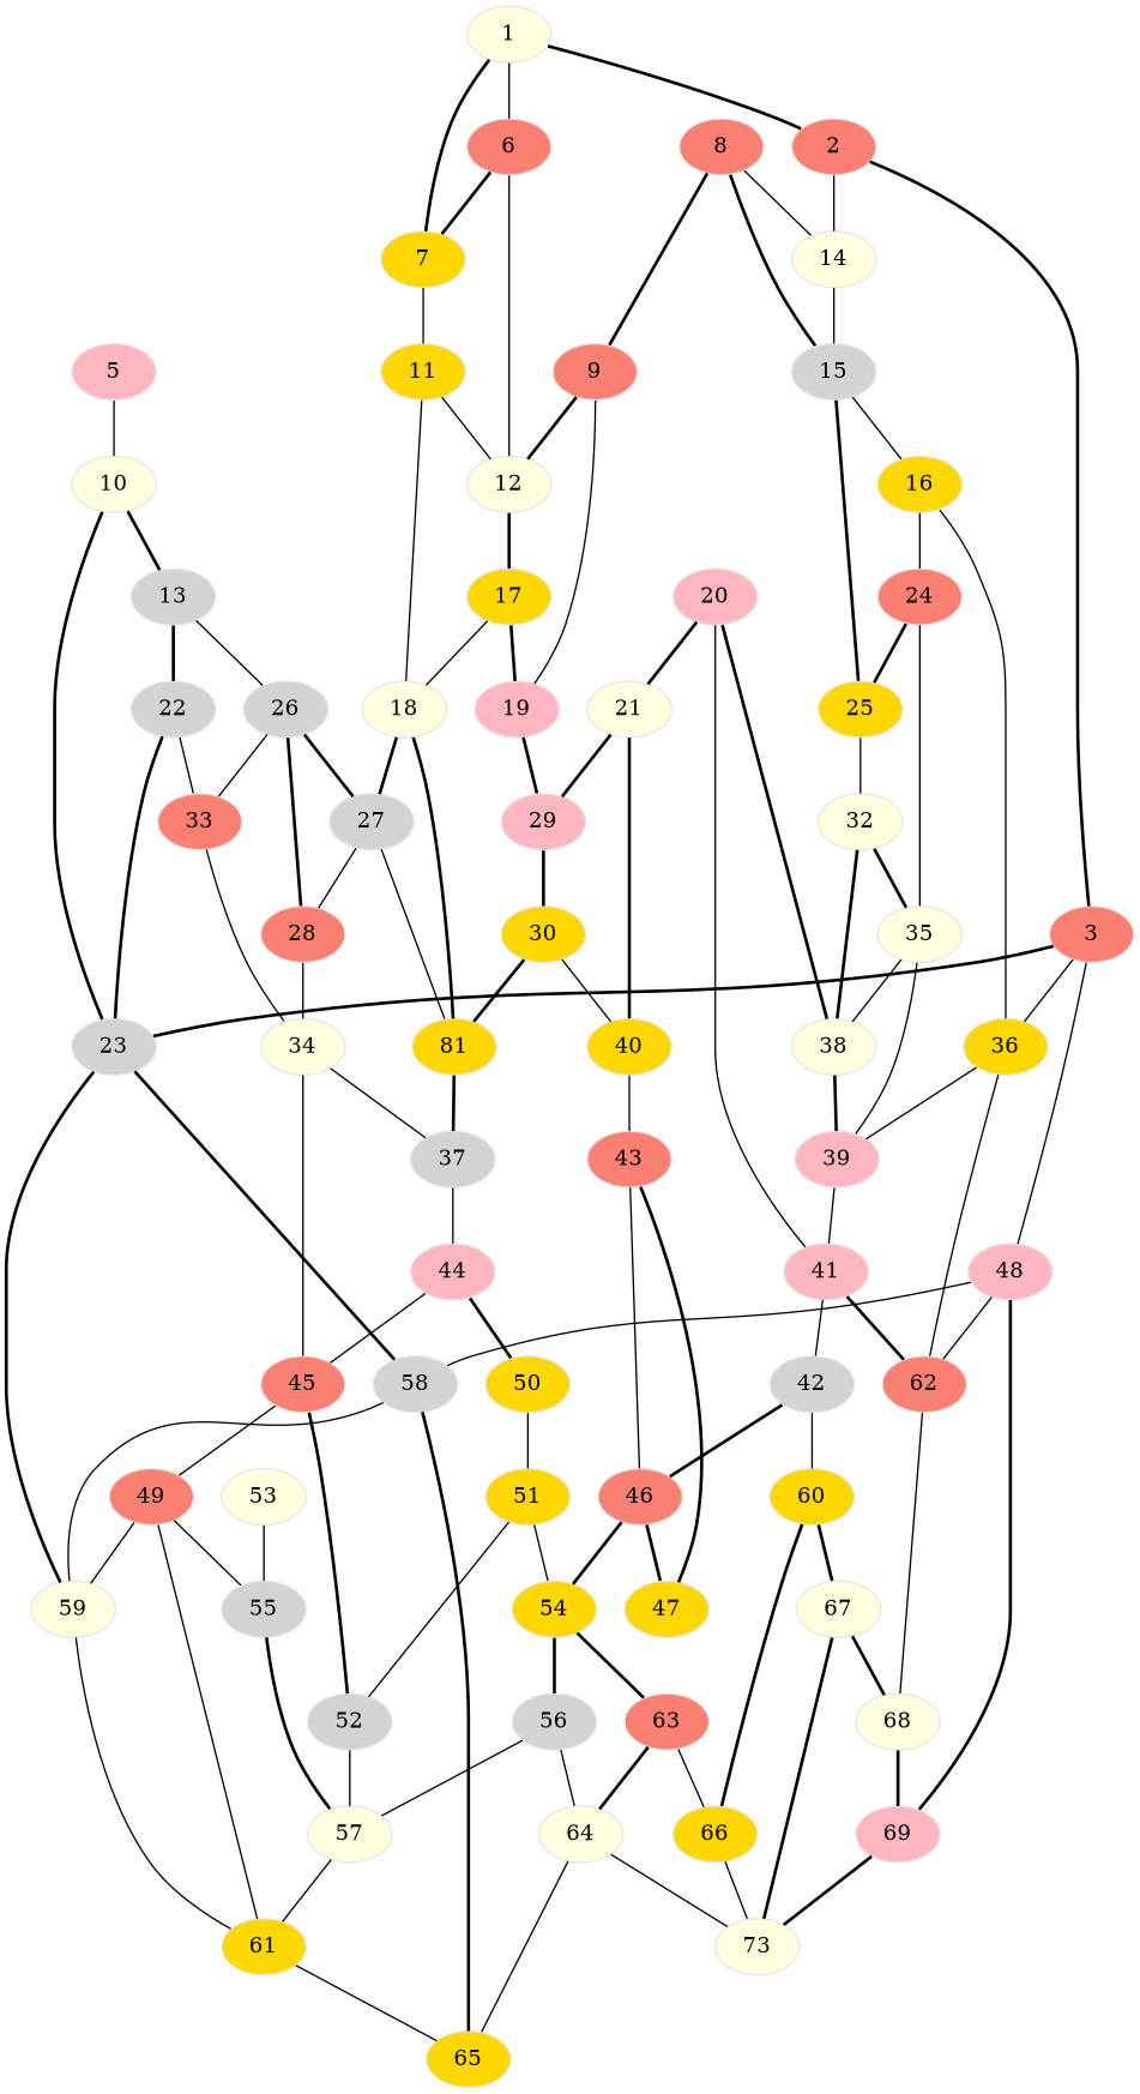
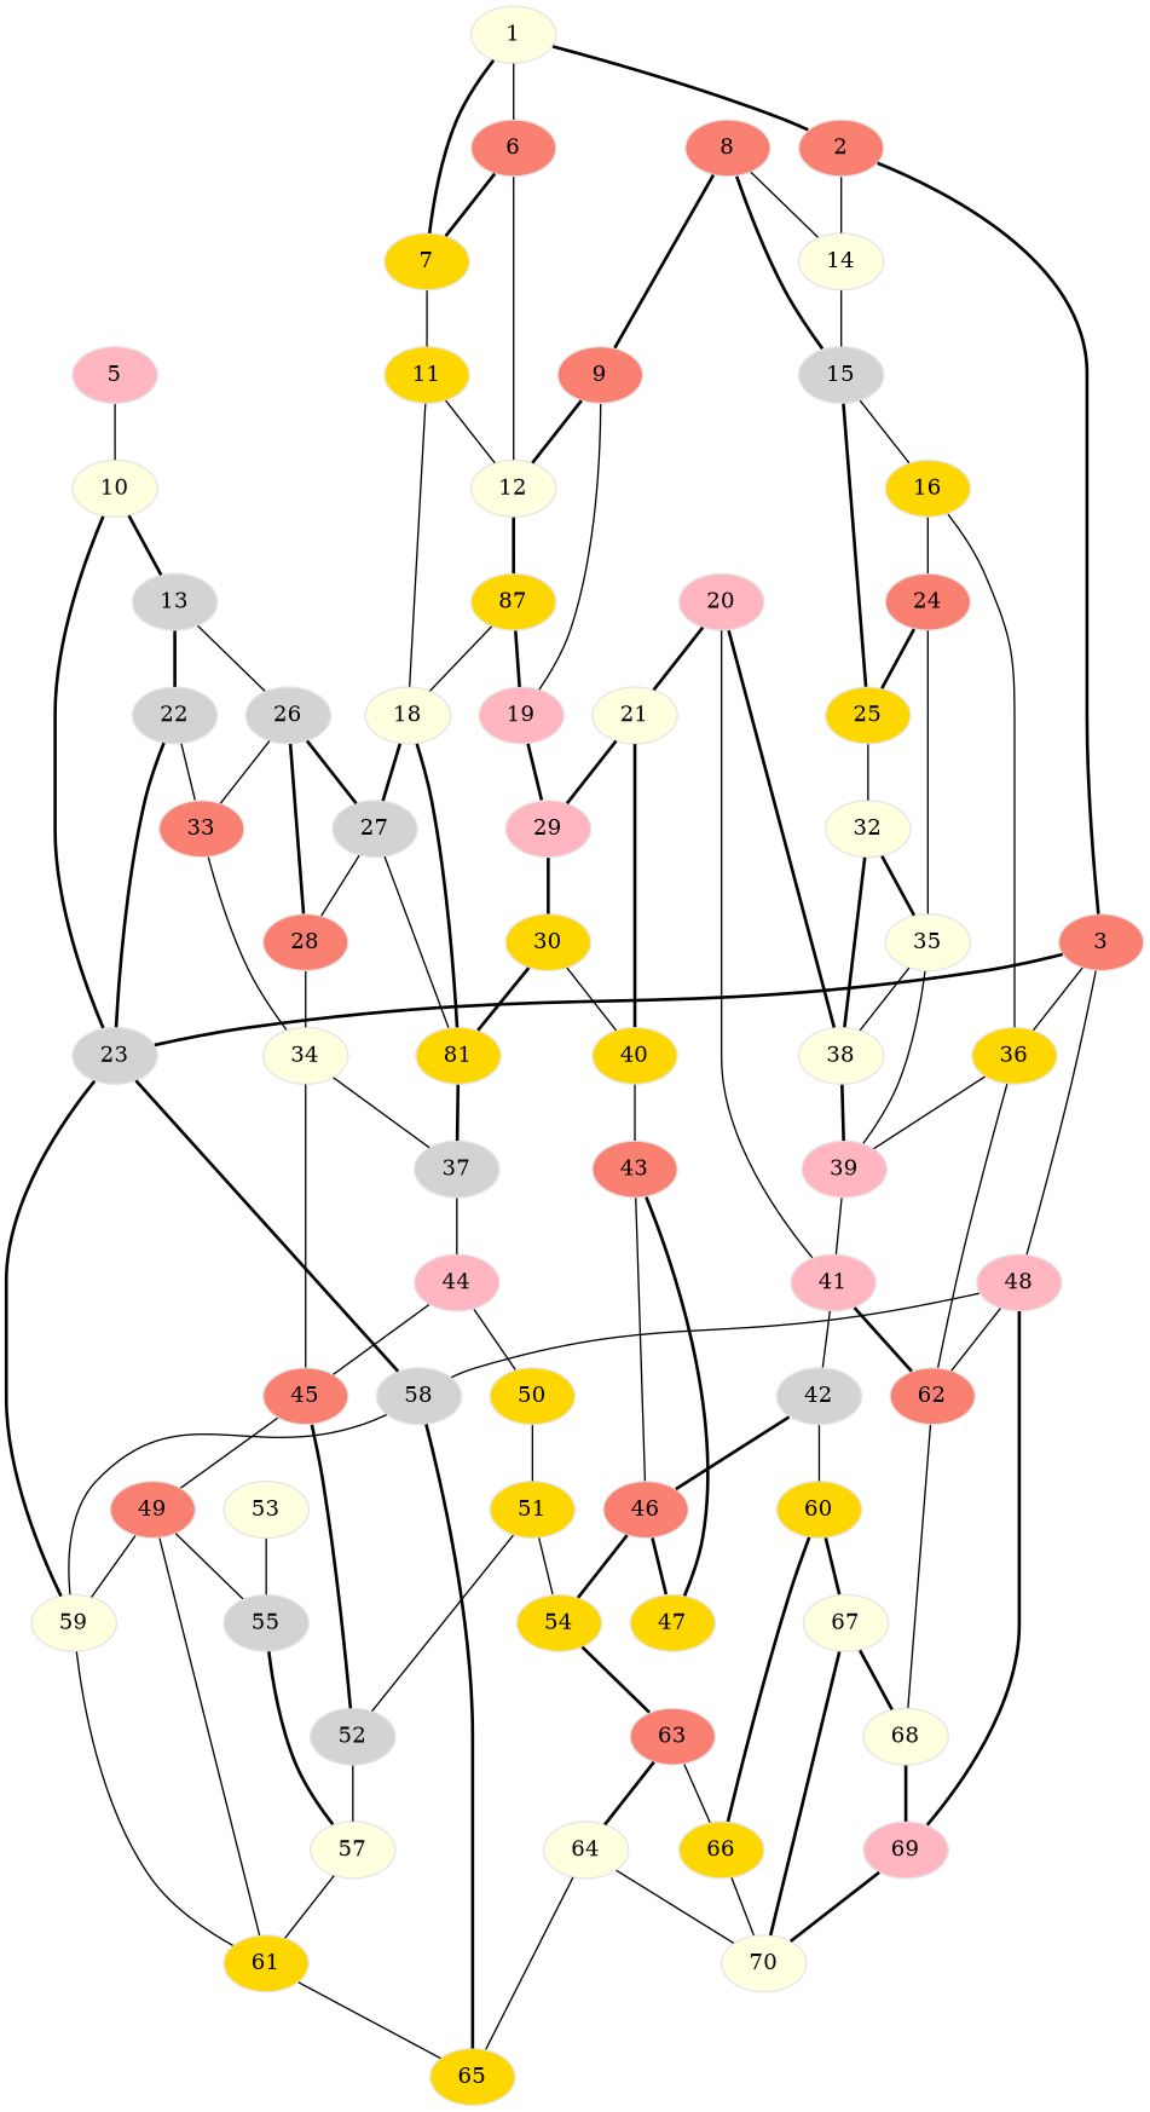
  graph {
    node [color=gray90 fillcolor=lightyellow style=filled]
    edge [style=solid weight=1.0]
    2 [fillcolor=salmon]
    1
    6 [fillcolor=salmon]
    7 [fillcolor=gold]
    3 [fillcolor=salmon]
    14
    12
    11 [fillcolor=gold]
    23 [fillcolor=lightgrey]
    36 [fillcolor=gold]
    48 [fillcolor=lightpink]
    15 [fillcolor=lightgrey]
    58 [fillcolor=lightgrey]
    59
    39 [fillcolor=lightpink]
    62 [fillcolor=salmon]
    69 [fillcolor=lightpink]
    5 [fillcolor=lightpink]
    10
    18
    13 [fillcolor=lightgrey]
-   17 [fillcolor=gold]
+   17 [fillcolor=gold label=87]
    8 [fillcolor=salmon]
    9 [fillcolor=salmon]
    19 [fillcolor=lightpink]
    16 [fillcolor=gold]
    25 [fillcolor=gold]
    29 [fillcolor=lightpink]
    22 [fillcolor=lightgrey]
    26 [fillcolor=lightgrey]
    27 [fillcolor=lightgrey]
    n32 [fillcolor=gold label=81]
    33 [fillcolor=salmon]
    28 [fillcolor=salmon]
    24 [fillcolor=salmon]
    32
    35
    37 [fillcolor=lightgrey]
    30 [fillcolor=gold]
    20 [fillcolor=lightpink]
    21
    38
    41 [fillcolor=lightpink]
    40 [fillcolor=gold]
    42 [fillcolor=lightgrey]
    43 [fillcolor=salmon]
    34
    65 [fillcolor=gold]
    61 [fillcolor=gold]
    45 [fillcolor=salmon]
    44 [fillcolor=lightpink]
    49 [fillcolor=salmon]
    52 [fillcolor=lightgrey]
    68
    50 [fillcolor=gold]
    46 [fillcolor=salmon]
    47 [fillcolor=gold]
    60 [fillcolor=gold]
    54 [fillcolor=gold]
    66 [fillcolor=gold]
    67
    51 [fillcolor=gold]
    55 [fillcolor=lightgrey]
    57
-   56 [fillcolor=lightgrey]
    63 [fillcolor=salmon]
-   70 [label=73]
+   70
    53
    64
    2 -- 3 [style=bold]
    2 -- 14 [weight=2.0]
    1 -- 2 [style=bold]
    1 -- 6
    1 -- 7 [style=bold]
    6 -- 7 [style=bold]
    6 -- 12
    7 -- 11
    3 -- 23 [style=bold]
    3 -- 36
    3 -- 48
    14 -- 15
    12 -- 17 [style=bold]
    11 -- 12
    11 -- 18
    23 -- 58 [style=bold]
    23 -- 59 [style=bold]
    36 -- 39
    36 -- 62
    48 -- 58
    48 -- 62
    48 -- 69 [style=bold]
    15 -- 16
    15 -- 25 [style=bold]
    58 -- 59
    58 -- 65 [style=bold]
    59 -- 61
    39 -- 41
    62 -- 68
    69 -- 70 [style=bold]
    5 -- 10 [weight=2.0]
    10 -- 23 [style=bold]
    10 -- 13 [style=bold]
    18 -- 27 [style=bold]
    18 -- n32 [style=bold]
    13 -- 22 [style=bold]
    13 -- 26
    17 -- 18
    17 -- 19 [style=bold]
    8 -- 14
    8 -- 15 [style=bold]
    8 -- 9 [style=bold]
    9 -- 12 [style=bold]
    9 -- 19
    19 -- 29 [style=bold weight=2.0]
    16 -- 36
    16 -- 24
    25 -- 32 [weight=2.0]
    29 -- 30 [style=bold]
    22 -- 23 [style=bold]
    22 -- 33 [weight=2.0]
    26 -- 27 [style=bold]
    26 -- 33
    26 -- 28 [style=bold]
    27 -- n32
    27 -- 28
    n32 -- 37 [style=bold]
    33 -- 34
    28 -- 34
    24 -- 25 [style=bold]
    24 -- 35
    32 -- 35 [style=bold]
    32 -- 38 [style=bold]
    35 -- 39
    35 -- 38
    37 -- 44
    30 -- n32 [style=bold]
    30 -- 40
    20 -- 21 [style=bold]
    20 -- 38 [style=bold]
    20 -- 41
    21 -- 29 [style=bold]
    21 -- 40 [style=bold]
    38 -- 39 [style=bold]
    41 -- 62 [style=bold]
    41 -- 42
    40 -- 43 [weight=2.0]
    42 -- 46 [style=bold]
    42 -- 60
    43 -- 46
    43 -- 47 [style=bold]
    34 -- 37
    34 -- 45
    61 -- 65
    45 -- 49
    45 -- 52 [style=bold]
    44 -- 45
-   44 -- 50 [style=bold]
+   44 -- 50
    49 -- 59
    49 -- 61
    49 -- 55
    52 -- 57 [weight=2.0]
    68 -- 69 [style=bold]
    50 -- 51
    46 -- 47 [style=bold]
    46 -- 54 [style=bold]
    60 -- 66 [style=bold]
    60 -- 67 [style=bold]
-   54 -- 56 [style=bold]
    54 -- 63 [style=bold]
    66 -- 70
    67 -- 68 [style=bold weight=2.0]
    67 -- 70 [style=bold]
    51 -- 52
    51 -- 54
    55 -- 57 [style=bold]
    57 -- 61
-   56 -- 57
-   56 -- 64
    63 -- 66 [weight=2.0]
    63 -- 64 [style=bold]
    53 -- 55 [weight=2.0]
    64 -- 65
    64 -- 70
  }
